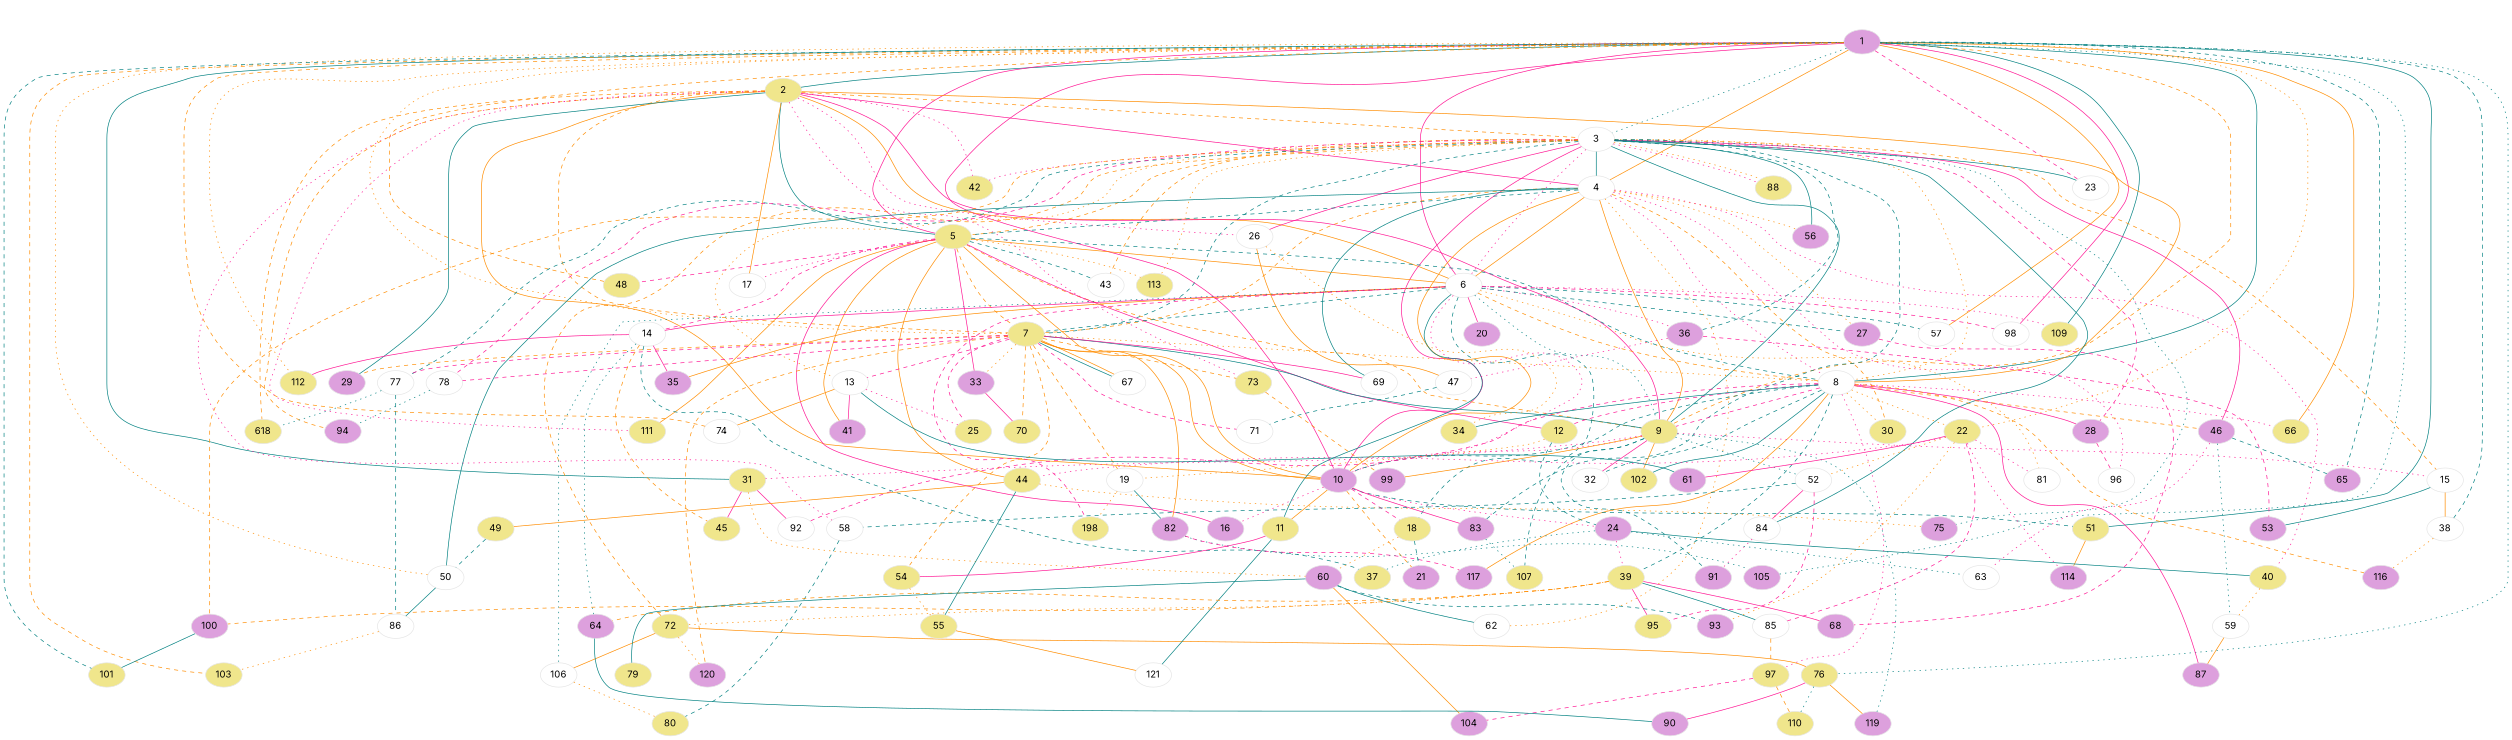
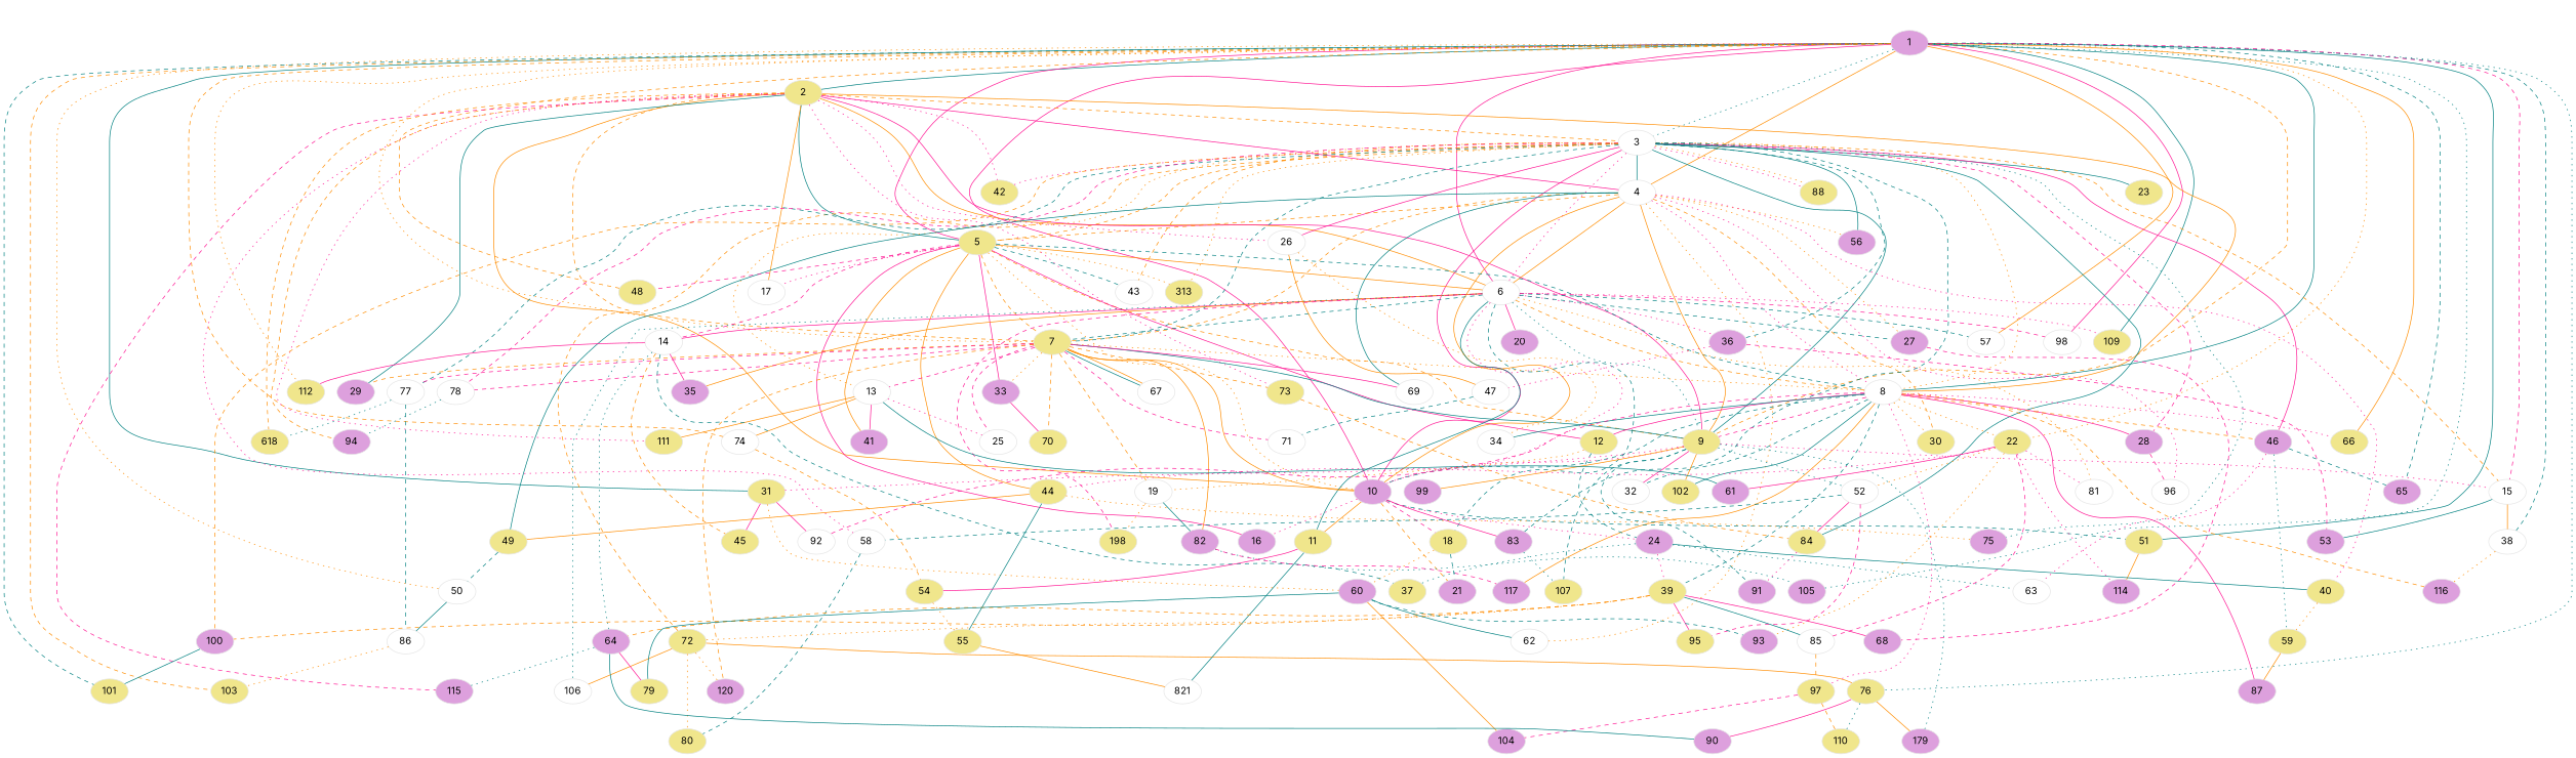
  graph {
    fontname=Inter
    node [color=gray90 fillcolor=khaki fontname=Inter style=filled]
    edge [color=darkorange fontname=Inter style=solid]
    1 [fillcolor=plum]
    2
    3 [fillcolor=white]
    4 [fillcolor=white]
    5
    6 [fillcolor=white]
    7
    8 [fillcolor=white]
    9
    10 [fillcolor=plum]
    22
-   23 [fillcolor=white]
+   23
    31
    38 [fillcolor=white]
    48
    50 [fillcolor=white]
    51
    57 [fillcolor=white]
    65 [fillcolor=plum]
    66
    74 [fillcolor=white]
    76
    98 [fillcolor=white]
    101
    103
    105 [fillcolor=plum]
    109
    112
    17 [fillcolor=white]
    26 [fillcolor=white]
    29 [fillcolor=plum]
    42
    58 [fillcolor=white]
    73
    94 [fillcolor=plum]
    111
+   115 [fillcolor=plum]
    n38 [label=618]
    13 [fillcolor=white]
    15 [fillcolor=white]
    28 [fillcolor=plum]
    36 [fillcolor=plum]
    43 [fillcolor=white]
    46 [fillcolor=plum]
    56 [fillcolor=plum]
    72
    75 [fillcolor=plum]
    77 [fillcolor=white]
    78 [fillcolor=white]
    83 [fillcolor=plum]
-   84 [fillcolor=white]
+   84
    88
    100 [fillcolor=plum]
-   113
+   113 [label=313]
    27 [fillcolor=plum]
    30
    40
    49
    62 [fillcolor=white]
    69 [fillcolor=white]
    96 [fillcolor=white]
    12
    14 [fillcolor=white]
    16 [fillcolor=plum]
    33 [fillcolor=plum]
    41 [fillcolor=plum]
    44
    20 [fillcolor=plum]
    11
    18
    35 [fillcolor=plum]
    81 [fillcolor=white]
    106 [fillcolor=white]
    n74 [label=198]
    19 [fillcolor=white]
-   25
+   25 [fillcolor=white]
    54
    67 [fillcolor=white]
    70
    71 [fillcolor=white]
    82 [fillcolor=plum]
    120 [fillcolor=plum]
    32 [fillcolor=white]
-   34
+   34 [fillcolor=white]
    39
    87 [fillcolor=plum]
    92 [fillcolor=white]
    97
    102
    116 [fillcolor=plum]
    117 [fillcolor=plum]
    52 [fillcolor=white]
    91 [fillcolor=plum]
    99 [fillcolor=plum]
    107
-   119 [fillcolor=plum]
+   119 [fillcolor=plum label=179]
    21 [fillcolor=plum]
    24 [fillcolor=plum]
    61 [fillcolor=plum]
    85 [fillcolor=white]
    93 [fillcolor=plum]
    114 [fillcolor=plum]
    45
    60 [fillcolor=plum]
    86 [fillcolor=white]
    90 [fillcolor=plum]
    110
    47 [fillcolor=white]
    80
    53 [fillcolor=plum]
    63 [fillcolor=white]
-   59 [fillcolor=white]
+   59
    68 [fillcolor=plum]
    37
    64 [fillcolor=plum]
    55
-   121 [fillcolor=white]
+   121 [fillcolor=white label=821]
    95
    104 [fillcolor=plum]
    79
    1 -- 2 [color=teal]
    1 -- 3 [color=teal style=dotted]
    1 -- 4
    1 -- 5 [color=deeppink]
    1 -- 6 [color=deeppink]
    1 -- 7 [style=dotted]
    1 -- 8 [color=teal]
    1 -- 9 [style=dashed]
    1 -- 10 [color=deeppink]
    1 -- 22 [style=dotted]
-   1 -- 23 [color=deeppink style=dashed]
+   1 -- 15 [color=deeppink style=dashed]
    1 -- 31 [color=teal]
    1 -- 38 [color=teal style=dashed]
    1 -- 48 [style=dashed]
    1 -- 50 [style=dotted]
    1 -- 51 [color=teal]
    1 -- 57
    1 -- 65 [color=teal style=dashed]
    1 -- 66
    1 -- 74 [style=dashed]
    1 -- 76 [color=teal style=dotted]
    1 -- 98 [color=deeppink]
    1 -- 101 [color=teal style=dashed]
    1 -- 103 [style=dashed]
    1 -- 105 [color=teal style=dotted]
    1 -- 109 [color=teal]
    1 -- 112 [style=dotted]
    2 -- 3 [style=dashed]
    2 -- 4 [color=deeppink]
    2 -- 5 [color=teal]
    2 -- 6
    2 -- 7 [style=dashed]
    2 -- 8
    2 -- 9 [color=deeppink]
    2 -- 10
    2 -- 17
    2 -- 26 [color=deeppink style=dotted]
    2 -- 29 [color=teal]
    2 -- 42 [color=deeppink style=dotted]
    2 -- 58 [color=deeppink style=dotted]
    2 -- 73 [color=deeppink style=dotted]
    2 -- 94 [style=dashed]
    2 -- 111 [color=deeppink style=dotted]
+   2 -- 115 [color=deeppink style=dashed]
    2 -- n38 [style=dashed]
    3 -- 4 [color=teal]
    3 -- 5 [style=dashed]
    3 -- 6 [color=deeppink style=dotted]
    3 -- 7 [color=teal style=dashed]
    3 -- 8 [style=dotted]
    3 -- 9 [color=teal]
    3 -- 10 [color=deeppink]
    3 -- 23 [color=teal]
    3 -- 26 [color=deeppink]
    3 -- 42 [color=deeppink style=dotted]
    3 -- 13 [style=dotted]
    3 -- 15 [style=dashed]
    3 -- 28 [color=deeppink style=dashed]
    3 -- 36 [color=teal style=dashed]
    3 -- 43 [style=dashed]
    3 -- 46 [color=deeppink]
    3 -- 56 [color=teal]
    3 -- 72 [style=dashed]
    3 -- 75 [color=teal style=dotted]
    3 -- 77 [color=teal style=dashed]
    3 -- 78 [color=deeppink style=dashed]
    3 -- 83 [color=teal style=dashed]
    3 -- 84 [color=teal]
    3 -- 88 [color=deeppink style=dotted]
    3 -- 88 [style=dotted]
    3 -- 100 [style=dashed]
    3 -- 113 [style=dotted]
-   4 -- 5 [color=teal style=dashed]
+   4 -- 5 [style=dashed]
    4 -- 6
    4 -- 7 [style=dashed]
    4 -- 8 [color=deeppink style=dotted]
    4 -- 9
    4 -- 10
    4 -- 56 [style=dotted]
    4 -- 27 [style=dotted]
    4 -- 30 [style=dashed]
    4 -- 40 [color=deeppink style=dotted]
-   4 -- 50 [color=teal]
+   4 -- 49 [color=teal]
    4 -- 62 [style=dotted]
    4 -- 69 [color=teal]
    4 -- 96 [color=deeppink style=dotted]
    5 -- 6
    5 -- 7 [style=dashed]
    5 -- 8 [color=teal style=dashed]
    5 -- 9 [style=dashed]
-   5 -- 10
+   5 -- 10 [style=dotted]
    5 -- 48 [color=deeppink style=dashed]
    5 -- 17 [color=deeppink style=dotted]
-   5 -- 111
+   13 -- 111
    5 -- 43 [color=teal style=dashed]
    5 -- 113 [style=dotted]
    5 -- 12 [color=deeppink]
    5 -- 14 [color=deeppink style=dashed]
    5 -- 16 [color=deeppink]
    5 -- 33 [color=deeppink]
    5 -- 41
    5 -- 44
    6 -- 7 [color=teal style=dashed]
    6 -- 8 [style=dashed]
    6 -- 9 [color=teal style=dotted]
    6 -- 10 [color=deeppink style=dotted]
    6 -- 57 [color=teal style=dashed]
    6 -- 98 [color=deeppink style=dashed]
    6 -- 109 [color=deeppink style=dotted]
    6 -- 36 [color=deeppink style=dotted]
    6 -- 27 [color=teal style=dashed]
    6 -- 14 [color=deeppink]
    6 -- 20 [color=deeppink]
    6 -- 11 [color=teal]
    6 -- 18 [color=teal style=dashed]
    6 -- 35
    6 -- 81 [style=dotted]
    6 -- 106 [color=teal style=dotted]
    6 -- n74 [color=deeppink style=dashed]
    7 -- 8 [style=dotted]
    7 -- 9 [color=teal]
    7 -- 10
    7 -- 29 [style=dashed]
    7 -- 73 [style=dashed]
    7 -- 13 [color=deeppink style=dashed]
    7 -- 77 [color=deeppink style=dashed]
    7 -- 78 [color=deeppink style=dashed]
    7 -- 69 [color=deeppink]
    7 -- 33 [style=dotted]
    7 -- 19 [style=dashed]
    7 -- 25 [color=deeppink style=dashed]
-   7 -- 54 [style=dashed]
+   74 -- 54 [style=dashed]
    7 -- 67 [color=teal]
    7 -- 67
    7 -- 70 [style=dashed]
    7 -- 71 [color=deeppink style=dashed]
    7 -- 82
    7 -- 120 [style=dashed]
    8 -- 9 [color=deeppink style=dashed]
    8 -- 10 [color=teal style=dashed]
    8 -- 22 [style=dotted]
    8 -- 66 [color=deeppink style=dotted]
    8 -- 28 [color=deeppink]
    8 -- 46 [style=dashed]
    8 -- 30 [style=dotted]
-   8 -- 12 [color=deeppink style=dashed]
+   8 -- 12 [color=deeppink]
    8 -- 32 [color=teal style=dashed]
    8 -- 34 [color=teal]
    8 -- 39 [color=teal style=dashed]
    8 -- 87 [color=deeppink]
    8 -- 92 [color=deeppink style=dashed]
    8 -- 97 [color=deeppink style=dotted]
    8 -- 102 [color=teal]
    8 -- 116 [style=dashed]
    8 -- 117
    9 -- 10 [color=deeppink style=dotted]
    9 -- 31 [color=deeppink style=dotted]
    9 -- 15 [color=deeppink style=dotted]
    9 -- 32 [color=deeppink]
    9 -- 102
    9 -- 52 [color=teal style=dotted]
    9 -- 91 [color=teal style=dashed]
    9 -- 99
    9 -- 107 [color=teal style=dashed]
    9 -- 119 [color=teal style=dotted]
    10 -- 51 [color=teal style=dashed]
    10 -- 83 [color=deeppink]
    10 -- 16 [color=deeppink style=dotted]
    10 -- 11
    10 -- 18 [color=deeppink style=dashed]
    10 -- 21 [style=dashed]
    10 -- 24 [color=deeppink style=dotted]
    22 -- 44 [color=deeppink style=dotted]
    22 -- 81 [color=deeppink style=dotted]
    22 -- 52 [style=dotted]
    22 -- 61 [color=deeppink]
    22 -- 85 [color=deeppink style=dashed]
    22 -- 93 [style=dotted]
    22 -- 114 [color=deeppink style=dotted]
    31 -- 92 [color=deeppink]
    31 -- 45 [color=deeppink]
    31 -- 60 [style=dotted]
    38 -- 116 [style=dotted]
    50 -- 86 [color=teal]
    51 -- 114
    76 -- 119
    76 -- 90 [color=deeppink]
    76 -- 110 [color=teal style=dotted]
    26 -- 34 [style=dotted]
    26 -- 47
    58 -- 80 [color=teal style=dashed]
-   73 -- 99 [style=dashed]
+   73 -- 84 [style=dashed]
    13 -- 74
    13 -- 41 [color=deeppink]
    13 -- 25 [color=deeppink style=dotted]
    13 -- 61 [color=teal]
    15 -- 38
    15 -- 53 [color=teal]
    28 -- 96 [color=deeppink style=dashed]
    36 -- 47 [color=deeppink style=dotted]
    36 -- 53 [color=deeppink style=dashed]
    46 -- 65 [color=teal style=dashed]
    46 -- 63 [color=deeppink style=dotted]
    46 -- 59 [color=teal style=dotted]
    72 -- 76
    72 -- 106
    72 -- 120 [style=dotted]
-   106 -- 80 [style=dotted]
+   72 -- 80 [style=dotted]
    77 -- n38 [color=teal style=dotted]
    77 -- 86 [color=teal style=dashed]
    78 -- 94 [color=teal style=dotted]
    83 -- 107 [color=teal style=dotted]
    84 -- 91 [color=deeppink style=dotted]
    100 -- 101 [color=teal]
    27 -- 68 [color=deeppink style=dashed]
    40 -- 59 [style=dotted]
    49 -- 50 [color=teal style=dashed]
    12 -- 19 [style=dotted]
    12 -- 24 [color=teal style=dashed]
    14 -- 112 [color=deeppink]
    14 -- 35 [color=deeppink]
    14 -- 45 [style=dashed]
    14 -- 37 [color=teal style=dashed]
    14 -- 64 [color=teal style=dotted]
    33 -- 70 [color=deeppink]
    44 -- 75 [style=dotted]
    44 -- 49
    44 -- 55 [color=teal]
    11 -- 54 [color=deeppink]
    11 -- 121 [color=teal]
    18 -- 21 [color=teal style=dashed]
    18 -- 60 [style=dotted]
    19 -- n74 [style=dotted]
    19 -- 82 [color=teal]
    54 -- 55 [style=dotted]
    82 -- 105 [color=teal style=dotted]
    82 -- 117 [color=deeppink style=dashed]
    39 -- 72 [style=dotted]
    39 -- 100 [style=dashed]
    39 -- 85 [color=teal]
    39 -- 68 [color=deeppink]
    39 -- 64 [style=dashed]
    39 -- 95 [color=deeppink]
    97 -- 110 [style=dashed]
    97 -- 104 [color=deeppink style=dashed]
    52 -- 58 [color=teal style=dashed]
    52 -- 84 [color=deeppink]
    52 -- 95 [color=deeppink style=dashed]
    24 -- 40 [color=teal]
    24 -- 39 [color=deeppink style=dotted]
    24 -- 63 [color=teal style=dotted]
    24 -- 37 [color=teal style=dotted]
    85 -- 97 [style=dashed]
    60 -- 62 [color=teal]
    60 -- 93 [color=teal style=dashed]
    60 -- 104
    60 -- 79 [color=teal]
    86 -- 103 [style=dotted]
    47 -- 71 [color=teal style=dashed]
    59 -- 87
+   64 -- 115 [color=teal style=dotted]
    64 -- 90 [color=teal]
+   64 -- 79 [color=deeppink]
    55 -- 121
  }
